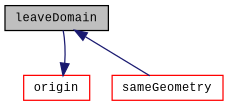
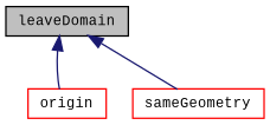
  digraph {
    fontname="Liberation Mono"
    rankdir=TB
    node [color=red fontname="Liberation Mono" fontsize=10 shape=record]
    edge [color=midnightblue dir=back fontname="Liberation Mono" fontsize=10 labelfontname=FreeSans labelfontsize=10 style=solid]
    n1 [color=black fillcolor=grey75 fontcolor=black height=0.2 label=leaveDomain style=filled width=0.4]
    n2 [height=0.2 label=origin width=0.4]
    n3 [height=0.2 label=sameGeometry width=0.4]
-   n2 -> n1
+   n1 -> n2
    n1 -> n3
  }
